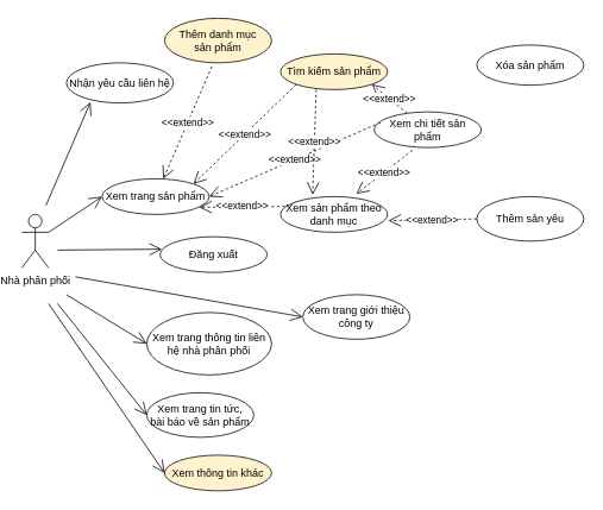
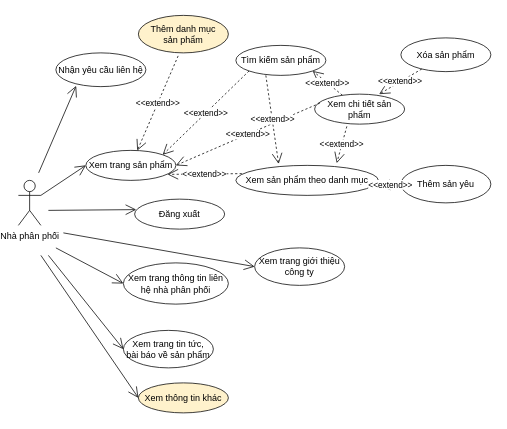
  <mxCell id="0" />
  <mxCell id="1" parent="0" />
  <mxCell id="2" value="Nhận yêu cầu liên hệ" style="ellipse;whiteSpace=wrap;html=1;" parent="1" vertex="1"><mxGeometry x="70" y="70" width="120" height="45" as="geometry" /></mxCell>
  <mxCell id="3" value="Thêm sản yêu" style="ellipse;whiteSpace=wrap;html=1;" parent="1" vertex="1"><mxGeometry x="530" y="220" width="120" height="50" as="geometry" /></mxCell>
  <mxCell id="4" value="Thêm danh mục &lt;br&gt;sản phẩm" style="ellipse;whiteSpace=wrap;html=1;fillColor=#fff2cc;" parent="1" vertex="1"><mxGeometry x="180" y="20" width="120" height="50" as="geometry" /></mxCell>
  <mxCell id="5" value="Xóa sản phẩm" style="ellipse;whiteSpace=wrap;html=1;" parent="1" vertex="1"><mxGeometry x="530" y="50" width="120" height="45" as="geometry" /></mxCell>
  <mxCell id="6" value="Nhà phân phối&lt;br&gt;" style="shape=umlActor;verticalLabelPosition=bottom;verticalAlign=top;html=1;outlineConnect=0;" parent="1" vertex="1"><mxGeometry x="20" y="240" width="30" height="60" as="geometry" /></mxCell>
  <mxCell id="7" value="Đăng xuất" style="ellipse;whiteSpace=wrap;html=1;" parent="1" vertex="1"><mxGeometry x="175" y="265" width="120" height="40" as="geometry" /></mxCell>
  <mxCell id="8" value="" style="endArrow=open;endFill=1;endSize=12;html=1;entryX=0.225;entryY=0.978;entryDx=0;entryDy=0;entryPerimeter=0;" parent="1" target="2" edge="1"><mxGeometry width="160" relative="1" as="geometry"><mxPoint x="47" y="230" as="sourcePoint" /><mxPoint x="40" y="212.5" as="targetPoint" /></mxGeometry></mxCell>
  <mxCell id="9" value="Xem chi tiết sản phẩm" style="ellipse;whiteSpace=wrap;html=1;" parent="1" vertex="1"><mxGeometry x="415" y="125" width="120" height="40" as="geometry" /></mxCell>
  <mxCell id="10" value="Xem trang sản phẩm" style="ellipse;whiteSpace=wrap;html=1;" parent="1" vertex="1"><mxGeometry x="110" y="200" width="120" height="40" as="geometry" /></mxCell>
  <mxCell id="11" value="&amp;lt;&amp;lt;extend&amp;gt;&amp;gt;" style="endArrow=open;endSize=12;dashed=1;html=1;exitX=0.058;exitY=0.3;exitDx=0;exitDy=0;exitPerimeter=0;entryX=1;entryY=0.5;entryDx=0;entryDy=0;" parent="1" source="9" target="10" edge="1"><mxGeometry width="160" relative="1" as="geometry"><mxPoint x="349.04" y="202.5" as="sourcePoint" /><mxPoint x="319.04" y="295" as="targetPoint" /></mxGeometry></mxCell>
- <mxCell id="12" value="Tìm kiếm sản phẩm" style="ellipse;whiteSpace=wrap;html=1;fillColor=#fff2cc;" parent="1" vertex="1"><mxGeometry x="310" y="60" width="120" height="40" as="geometry" /></mxCell>
+ <mxCell id="12" value="Tìm kiếm sản phẩm" style="ellipse;whiteSpace=wrap;html=1;" parent="1" vertex="1"><mxGeometry x="310" y="60" width="120" height="40" as="geometry" /></mxCell>
  <mxCell id="13" value="&amp;lt;&amp;lt;extend&amp;gt;&amp;gt;" style="endArrow=open;endSize=12;dashed=1;html=1;exitX=0;exitY=1;exitDx=0;exitDy=0;entryX=1;entryY=0;entryDx=0;entryDy=0;" parent="1" source="12" target="10" edge="1"><mxGeometry width="160" relative="1" as="geometry"><mxPoint x="216" y="232" as="sourcePoint" /><mxPoint x="149.04" y="220" as="targetPoint" /></mxGeometry></mxCell>
  <mxCell id="14" value="&amp;lt;&amp;lt;extend&amp;gt;&amp;gt;" style="endArrow=open;endSize=12;dashed=1;html=1;entryX=1;entryY=1;entryDx=0;entryDy=0;" parent="1" source="9" target="12" edge="1"><mxGeometry width="160" relative="1" as="geometry"><mxPoint x="216" y="232" as="sourcePoint" /><mxPoint x="149.04" y="220" as="targetPoint" /></mxGeometry></mxCell>
- <mxCell id="15" value="Xem sản phẩm theo danh mục" style="ellipse;whiteSpace=wrap;html=1;" parent="1" vertex="1"><mxGeometry x="310" y="220" width="120" height="40" as="geometry" /></mxCell>
+ <mxCell id="15" value="Xem sản phẩm theo danh mục" style="ellipse;whiteSpace=wrap;html=1;" parent="1" vertex="1"><mxGeometry x="310" y="220" width="190" height="40" as="geometry" /></mxCell>
  <mxCell id="16" value="&amp;lt;&amp;lt;extend&amp;gt;&amp;gt;" style="endArrow=open;endSize=12;dashed=1;html=1;exitX=0.042;exitY=0.275;exitDx=0;exitDy=0;exitPerimeter=0;entryX=0.908;entryY=0.8;entryDx=0;entryDy=0;entryPerimeter=0;" parent="1" source="15" target="10" edge="1"><mxGeometry width="160" relative="1" as="geometry"><mxPoint x="406.96" y="257" as="sourcePoint" /><mxPoint x="310" y="225" as="targetPoint" /></mxGeometry></mxCell>
  <mxCell id="17" value="&amp;lt;&amp;lt;extend&amp;gt;&amp;gt;" style="endArrow=open;endSize=12;dashed=1;html=1;exitX=0.358;exitY=1.075;exitDx=0;exitDy=0;exitPerimeter=0;entryX=0.708;entryY=-0.075;entryDx=0;entryDy=0;entryPerimeter=0;" parent="1" source="9" target="15" edge="1"><mxGeometry width="160" relative="1" as="geometry"><mxPoint x="345.04" y="341" as="sourcePoint" /><mxPoint x="283" y="244" as="targetPoint" /></mxGeometry></mxCell>
  <mxCell id="18" value="&amp;lt;&amp;lt;extend&amp;gt;&amp;gt;" style="endArrow=open;endSize=12;dashed=1;html=1;exitX=0.333;exitY=1;exitDx=0;exitDy=0;exitPerimeter=0;entryX=0.3;entryY=-0.05;entryDx=0;entryDy=0;entryPerimeter=0;" parent="1" source="12" target="15" edge="1"><mxGeometry width="160" relative="1" as="geometry"><mxPoint x="446.96" y="232" as="sourcePoint" /><mxPoint x="310" y="225" as="targetPoint" /></mxGeometry></mxCell>
  <mxCell id="19" value="" style="endArrow=open;endFill=1;endSize=12;html=1;entryX=0;entryY=0.5;entryDx=0;entryDy=0;exitX=1;exitY=0.333;exitDx=0;exitDy=0;exitPerimeter=0;" parent="1" source="6" target="10" edge="1"><mxGeometry width="160" relative="1" as="geometry"><mxPoint x="10" y="250" as="sourcePoint" /><mxPoint x="100" y="220" as="targetPoint" /></mxGeometry></mxCell>
  <mxCell id="20" value="&amp;lt;&amp;lt;extend&amp;gt;&amp;gt;" style="endArrow=open;endSize=12;dashed=1;html=1;exitX=0.442;exitY=1.08;exitDx=0;exitDy=0;exitPerimeter=0;" parent="1" source="4" target="10" edge="1"><mxGeometry width="160" relative="1" as="geometry"><mxPoint x="267.574" y="104.142" as="sourcePoint" /><mxPoint x="222.426" y="215.858" as="targetPoint" /></mxGeometry></mxCell>
+ <mxCell id="21" value="&amp;lt;&amp;lt;extend&amp;gt;&amp;gt;" style="endArrow=open;endSize=12;dashed=1;html=1;entryX=0.717;entryY=0;entryDx=0;entryDy=0;entryPerimeter=0;" parent="1" source="5" target="9" edge="1"><mxGeometry width="160" relative="1" as="geometry"><mxPoint x="482.96" y="183" as="sourcePoint" /><mxPoint x="404.96" y="227" as="targetPoint" /></mxGeometry></mxCell>
  <mxCell id="22" value="&amp;lt;&amp;lt;extend&amp;gt;&amp;gt;" style="endArrow=open;endSize=12;dashed=1;html=1;exitX=0;exitY=0.5;exitDx=0;exitDy=0;entryX=1.008;entryY=0.675;entryDx=0;entryDy=0;entryPerimeter=0;" parent="1" source="3" target="15" edge="1"><mxGeometry width="160" relative="1" as="geometry"><mxPoint x="482.96" y="183" as="sourcePoint" /><mxPoint x="404.96" y="227" as="targetPoint" /></mxGeometry></mxCell>
  <mxCell id="23" value="" style="endArrow=open;endFill=1;endSize=12;html=1;entryX=0.017;entryY=0.35;entryDx=0;entryDy=0;entryPerimeter=0;" parent="1" target="7" edge="1"><mxGeometry width="160" relative="1" as="geometry"><mxPoint x="60" y="280" as="sourcePoint" /><mxPoint x="120" y="230" as="targetPoint" /></mxGeometry></mxCell>
  <mxCell id="24" value="Xem trang tin tức, &lt;br&gt;bài báo về sản phẩm" style="ellipse;whiteSpace=wrap;html=1;" parent="1" vertex="1"><mxGeometry x="160" y="440" width="120" height="50" as="geometry" /></mxCell>
- <mxCell id="25" value="Xem trang thông tin liên hệ nhà phân phối" style="ellipse;whiteSpace=wrap;html=1;" parent="1" vertex="1"><mxGeometry x="160" y="350" width="140" height="70" as="geometry" /></mxCell>
+ <mxCell id="25" value="Xem trang thông tin liên hệ nhà phân phối" style="ellipse;whiteSpace=wrap;html=1;" parent="1" vertex="1"><mxGeometry x="160" y="350" width="140" height="55" as="geometry" /></mxCell>
  <mxCell id="26" value="Xem thông tin khác" style="ellipse;whiteSpace=wrap;html=1;fillColor=#fff2cc;" parent="1" vertex="1"><mxGeometry x="180" y="510" width="120" height="40" as="geometry" /></mxCell>
  <mxCell id="27" value="Xem trang giới thiệu công ty" style="ellipse;whiteSpace=wrap;html=1;" parent="1" vertex="1"><mxGeometry x="335" y="330" width="120" height="50" as="geometry" /></mxCell>
  <mxCell id="28" value="" style="endArrow=open;endFill=1;endSize=12;html=1;entryX=0;entryY=0.5;entryDx=0;entryDy=0;" parent="1" target="27" edge="1"><mxGeometry width="160" relative="1" as="geometry"><mxPoint x="80" y="310" as="sourcePoint" /><mxPoint x="190" y="190" as="targetPoint" /></mxGeometry></mxCell>
  <mxCell id="29" value="" style="endArrow=open;endFill=1;endSize=12;html=1;entryX=0;entryY=0.5;entryDx=0;entryDy=0;" parent="1" target="25" edge="1"><mxGeometry width="160" relative="1" as="geometry"><mxPoint x="70" y="330" as="sourcePoint" /><mxPoint x="160" y="315" as="targetPoint" /></mxGeometry></mxCell>
  <mxCell id="30" value="" style="endArrow=open;endFill=1;endSize=12;html=1;entryX=0;entryY=0.5;entryDx=0;entryDy=0;" parent="1" target="24" edge="1"><mxGeometry width="160" relative="1" as="geometry"><mxPoint x="60" y="340" as="sourcePoint" /><mxPoint x="165" y="395" as="targetPoint" /></mxGeometry></mxCell>
  <mxCell id="31" value="" style="endArrow=open;endFill=1;endSize=12;html=1;entryX=0;entryY=0.5;entryDx=0;entryDy=0;" parent="1" target="26" edge="1"><mxGeometry width="160" relative="1" as="geometry"><mxPoint x="50" y="340" as="sourcePoint" /><mxPoint x="170" y="475" as="targetPoint" /></mxGeometry></mxCell>
